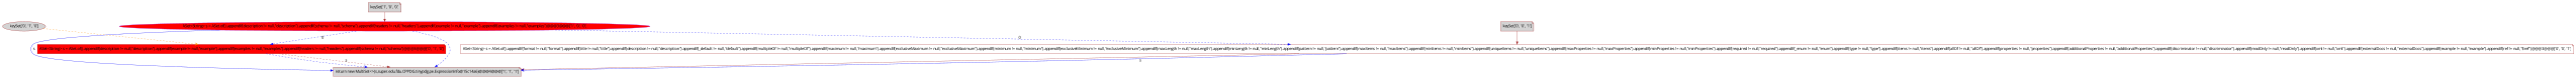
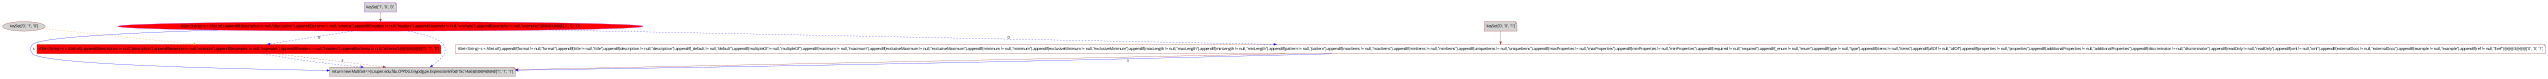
  digraph {
    fontname="Open Sans"
    node [fillcolor=lightgray shape=note style=filled color=brown fontname="Open Sans"]
    edge [style=dashed color=blue arrowhead=normal fontname="Open Sans"]
    n1 [label="return new MultiSet<>(s,super.edu.fdu.CPPDG.tinypdg.pe.ExpressionInfo@15c14a6)@@@4@@@['1', '1', '1']"]
    n2 [fillcolor=red label="ASet<String> s = ASet.of().appendIf(description != null,\"description\").appendIf(schema != null,\"schema\").appendIf(headers != null,\"headers\").appendIf(example != null,\"example\").appendIf(examples != null,\"examples\")@@@3@@@['1', '0', '0']" shape=ellipse color=purple]
    n3 [fillcolor=red label="ASet<String> s = ASet.of().appendIf(description != null,\"description\").appendIf(example != null,\"example\").appendIf(examples != null,\"examples\").appendIf(headers != null,\"headers\").appendIf(schema != null,\"schema\")@@@3@@@['0', '1', '0']"]
    n4 [fillcolor=white label="ASet<String> s = ASet.of().appendIf(format != null,\"format\").appendIf(title != null,\"title\").appendIf(description != null,\"description\").appendIf(_default != null,\"default\").appendIf(multipleOf != null,\"multipleOf\").appendIf(maximum != null,\"maximum\").appendIf(exclusiveMaximum != null,\"exclusiveMaximum\").appendIf(minimum != null,\"minimum\").appendIf(exclusiveMinimum != null,\"exclusiveMinimum\").appendIf(maxLength != null,\"maxLength\").appendIf(minLength != null,\"minLength\").appendIf(pattern != null,\"pattern\").appendIf(maxItems != null,\"maxItems\").appendIf(minItems != null,\"minItems\").appendIf(uniqueItems != null,\"uniqueItems\").appendIf(maxProperties != null,\"maxProperties\").appendIf(minProperties != null,\"minProperties\").appendIf(required != null,\"required\").appendIf(_enum != null,\"enum\").appendIf(type != null,\"type\").appendIf(items != null,\"items\").appendIf(allOf != null,\"allOf\").appendIf(properties != null,\"properties\").appendIf(additionalProperties != null,\"additionalProperties\").appendIf(discriminator != null,\"discriminator\").appendIf(readOnly != null,\"readOnly\").appendIf(xml != null,\"xml\").appendIf(externalDocs != null,\"externalDocs\").appendIf(example != null,\"example\").appendIf(ref != null,\"$ref\")@@@3@@@['0', '0', '1']"]
    n5 [label="keySet['0', '0', '1']"]
    n6 [label="keySet['0', '1', '0']" shape=ellipse]
-   n7 [label="keySet['1', '0', '0']"]
+   n7 [label="keySet['1', '0', '0']" color=purple]
    n2 -> n1 [label=s style=solid]
    n2 -> n1
    n2 -> n3 [label=0]
    n2 -> n4 [label=0]
    n3 -> n1 [label=s color=brown]
    n3 -> n1 [arrowhead=vee]
    n4 -> n1 [style=solid color=brown]
    n4 -> n1 [label=s style=solid arrowhead=vee]
    n5 -> n4 [style=solid color=brown]
    n6 -> n3 [color=darkorange arrowhead=vee]
    n7 -> n2 [style=solid color=brown]
  }
